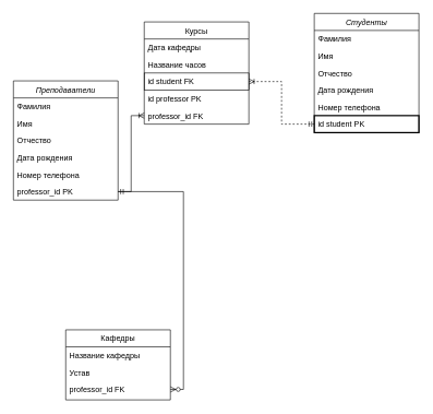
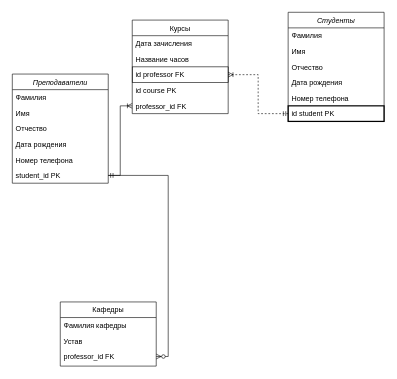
  <mxCell id="0" />
  <mxCell id="1" parent="0" />
  <mxCell id="2" value="Преподаватели" style="swimlane;fontStyle=2;align=center;verticalAlign=top;childLayout=stackLayout;horizontal=1;startSize=26;horizontalStack=0;resizeParent=1;resizeLast=0;collapsible=1;marginBottom=0;rounded=0;shadow=0;strokeWidth=1;" vertex="1" parent="1"><mxGeometry x="20" y="123" width="160" height="182" as="geometry"><mxRectangle x="230" y="140" width="160" height="26" as="alternateBounds" /></mxGeometry></mxCell>
  <mxCell id="3" value="Фамилия" style="text;align=left;verticalAlign=top;spacingLeft=4;spacingRight=4;overflow=hidden;rotatable=0;points=[[0,0.5],[1,0.5]];portConstraint=eastwest;" vertex="1" parent="2"><mxGeometry y="26" width="160" height="26" as="geometry" /></mxCell>
  <mxCell id="4" value="Имя" style="text;align=left;verticalAlign=top;spacingLeft=4;spacingRight=4;overflow=hidden;rotatable=0;points=[[0,0.5],[1,0.5]];portConstraint=eastwest;rounded=0;shadow=0;html=0;" vertex="1" parent="2"><mxGeometry y="52" width="160" height="26" as="geometry" /></mxCell>
  <mxCell id="5" value="Отчество" style="text;align=left;verticalAlign=top;spacingLeft=4;spacingRight=4;overflow=hidden;rotatable=0;points=[[0,0.5],[1,0.5]];portConstraint=eastwest;rounded=0;shadow=0;html=0;" vertex="1" parent="2"><mxGeometry y="78" width="160" height="26" as="geometry" /></mxCell>
  <mxCell id="6" value="Дата рождения" style="text;align=left;verticalAlign=top;spacingLeft=4;spacingRight=4;overflow=hidden;rotatable=0;points=[[0,0.5],[1,0.5]];portConstraint=eastwest;" vertex="1" parent="2"><mxGeometry y="104" width="160" height="26" as="geometry" /></mxCell>
  <mxCell id="7" value="Номер телефона" style="text;align=left;verticalAlign=top;spacingLeft=4;spacingRight=4;overflow=hidden;rotatable=0;points=[[0,0.5],[1,0.5]];portConstraint=eastwest;" vertex="1" parent="2"><mxGeometry y="130" width="160" height="26" as="geometry" /></mxCell>
- <mxCell id="8" value="professor_id PK" style="text;align=left;verticalAlign=top;spacingLeft=4;spacingRight=4;overflow=hidden;rotatable=0;points=[[0,0.5],[1,0.5]];portConstraint=eastwest;" vertex="1" parent="2"><mxGeometry y="156" width="160" height="26" as="geometry" /></mxCell>
+ <mxCell id="8" value="student_id PK" style="text;align=left;verticalAlign=top;spacingLeft=4;spacingRight=4;overflow=hidden;rotatable=0;points=[[0,0.5],[1,0.5]];portConstraint=eastwest;" vertex="1" parent="2"><mxGeometry y="156" width="160" height="26" as="geometry" /></mxCell>
  <mxCell id="9" value="Кафедры" style="swimlane;fontStyle=0;align=center;verticalAlign=top;childLayout=stackLayout;horizontal=1;startSize=26;horizontalStack=0;resizeParent=1;resizeLast=0;collapsible=1;marginBottom=0;rounded=0;shadow=0;strokeWidth=1;" vertex="1" parent="1"><mxGeometry x="100" y="503" width="160" height="107" as="geometry"><mxRectangle x="130" y="380" width="160" height="26" as="alternateBounds" /></mxGeometry></mxCell>
- <mxCell id="10" value="Название кафедры" style="text;align=left;verticalAlign=top;spacingLeft=4;spacingRight=4;overflow=hidden;rotatable=0;points=[[0,0.5],[1,0.5]];portConstraint=eastwest;" vertex="1" parent="9"><mxGeometry y="26" width="160" height="26" as="geometry" /></mxCell>
+ <mxCell id="10" value="Фамилия кафедры" style="text;align=left;verticalAlign=top;spacingLeft=4;spacingRight=4;overflow=hidden;rotatable=0;points=[[0,0.5],[1,0.5]];portConstraint=eastwest;" vertex="1" parent="9"><mxGeometry y="26" width="160" height="26" as="geometry" /></mxCell>
  <mxCell id="11" value="Устав" style="text;align=left;verticalAlign=top;spacingLeft=4;spacingRight=4;overflow=hidden;rotatable=0;points=[[0,0.5],[1,0.5]];portConstraint=eastwest;rounded=0;shadow=0;html=0;" vertex="1" parent="9"><mxGeometry y="52" width="160" height="26" as="geometry" /></mxCell>
  <mxCell id="12" value="professor_id FK" style="text;align=left;verticalAlign=top;spacingLeft=4;spacingRight=4;overflow=hidden;rotatable=0;points=[[0,0.5],[1,0.5]];portConstraint=eastwest;rounded=0;shadow=0;html=0;" vertex="1" parent="9"><mxGeometry y="78" width="160" height="26" as="geometry" /></mxCell>
  <mxCell id="13" value="Курсы" style="swimlane;fontStyle=0;align=center;verticalAlign=top;childLayout=stackLayout;horizontal=1;startSize=26;horizontalStack=0;resizeParent=1;resizeLast=0;collapsible=1;marginBottom=0;rounded=0;shadow=0;strokeWidth=1;" vertex="1" parent="1"><mxGeometry x="220" y="33" width="160" height="156" as="geometry"><mxRectangle x="340" y="380" width="170" height="26" as="alternateBounds" /></mxGeometry></mxCell>
- <mxCell id="14" value="Дата кафедры" style="text;align=left;verticalAlign=top;spacingLeft=4;spacingRight=4;overflow=hidden;rotatable=0;points=[[0,0.5],[1,0.5]];portConstraint=eastwest;" vertex="1" parent="13"><mxGeometry y="26" width="160" height="26" as="geometry" /></mxCell>
+ <mxCell id="14" value="Дата зачисления" style="text;align=left;verticalAlign=top;spacingLeft=4;spacingRight=4;overflow=hidden;rotatable=0;points=[[0,0.5],[1,0.5]];portConstraint=eastwest;" vertex="1" parent="13"><mxGeometry y="26" width="160" height="26" as="geometry" /></mxCell>
  <mxCell id="15" value="Название часов" style="text;align=left;verticalAlign=top;spacingLeft=4;spacingRight=4;overflow=hidden;rotatable=0;points=[[0,0.5],[1,0.5]];portConstraint=eastwest;" vertex="1" parent="13"><mxGeometry y="52" width="160" height="26" as="geometry" /></mxCell>
- <mxCell id="16" value="id student FK" style="text;align=left;verticalAlign=top;spacingLeft=4;spacingRight=4;overflow=hidden;rotatable=0;points=[[0,0.5],[1,0.5]];portConstraint=eastwest;strokeColor=default;" vertex="1" parent="13"><mxGeometry y="78" width="160" height="26" as="geometry" /></mxCell>
- <mxCell id="17" value="id professor PK" style="text;align=left;verticalAlign=top;spacingLeft=4;spacingRight=4;overflow=hidden;rotatable=0;points=[[0,0.5],[1,0.5]];portConstraint=eastwest;" vertex="1" parent="13"><mxGeometry y="104" width="160" height="26" as="geometry" /></mxCell>
+ <mxCell id="16" value="id professor FK" style="text;align=left;verticalAlign=top;spacingLeft=4;spacingRight=4;overflow=hidden;rotatable=0;points=[[0,0.5],[1,0.5]];portConstraint=eastwest;strokeColor=default;" vertex="1" parent="13"><mxGeometry y="78" width="160" height="26" as="geometry" /></mxCell>
+ <mxCell id="17" value="id course PK" style="text;align=left;verticalAlign=top;spacingLeft=4;spacingRight=4;overflow=hidden;rotatable=0;points=[[0,0.5],[1,0.5]];portConstraint=eastwest;" vertex="1" parent="13"><mxGeometry y="104" width="160" height="26" as="geometry" /></mxCell>
  <mxCell id="18" value="professor_id FK" style="text;align=left;verticalAlign=top;spacingLeft=4;spacingRight=4;overflow=hidden;rotatable=0;points=[[0,0.5],[1,0.5]];portConstraint=eastwest;" vertex="1" parent="13"><mxGeometry y="130" width="160" height="26" as="geometry" /></mxCell>
  <mxCell id="19" value="Студенты" style="swimlane;fontStyle=2;align=center;verticalAlign=top;childLayout=stackLayout;horizontal=1;startSize=26;horizontalStack=0;resizeParent=1;resizeLast=0;collapsible=1;marginBottom=0;rounded=0;shadow=0;strokeWidth=1;" vertex="1" parent="1"><mxGeometry x="480" y="20" width="160" height="182" as="geometry"><mxRectangle x="230" y="140" width="160" height="26" as="alternateBounds" /></mxGeometry></mxCell>
  <mxCell id="20" value="Фамилия" style="text;align=left;verticalAlign=top;spacingLeft=4;spacingRight=4;overflow=hidden;rotatable=0;points=[[0,0.5],[1,0.5]];portConstraint=eastwest;" vertex="1" parent="19"><mxGeometry y="26" width="160" height="26" as="geometry" /></mxCell>
  <mxCell id="21" value="Имя" style="text;align=left;verticalAlign=top;spacingLeft=4;spacingRight=4;overflow=hidden;rotatable=0;points=[[0,0.5],[1,0.5]];portConstraint=eastwest;rounded=0;shadow=0;html=0;" vertex="1" parent="19"><mxGeometry y="52" width="160" height="26" as="geometry" /></mxCell>
  <mxCell id="22" value="Отчество" style="text;align=left;verticalAlign=top;spacingLeft=4;spacingRight=4;overflow=hidden;rotatable=0;points=[[0,0.5],[1,0.5]];portConstraint=eastwest;rounded=0;shadow=0;html=0;" vertex="1" parent="19"><mxGeometry y="78" width="160" height="26" as="geometry" /></mxCell>
  <mxCell id="23" value="Дата рождения" style="text;align=left;verticalAlign=top;spacingLeft=4;spacingRight=4;overflow=hidden;rotatable=0;points=[[0,0.5],[1,0.5]];portConstraint=eastwest;" vertex="1" parent="19"><mxGeometry y="104" width="160" height="26" as="geometry" /></mxCell>
  <mxCell id="24" value="Номер телефона" style="text;align=left;verticalAlign=top;spacingLeft=4;spacingRight=4;overflow=hidden;rotatable=0;points=[[0,0.5],[1,0.5]];portConstraint=eastwest;" vertex="1" parent="19"><mxGeometry y="130" width="160" height="26" as="geometry" /></mxCell>
  <mxCell id="25" value="id student PK" style="text;align=left;verticalAlign=top;spacingLeft=4;spacingRight=4;overflow=hidden;rotatable=0;points=[[0,0.5],[1,0.5]];portConstraint=eastwest;strokeWidth=2;strokeColor=default;" vertex="1" parent="19"><mxGeometry y="156" width="160" height="26" as="geometry" /></mxCell>
  <mxCell id="26" value="" style="fontSize=12;html=1;endArrow=ERoneToMany;startArrow=ERmandOne;rounded=0;exitX=1;exitY=0.5;exitDx=0;exitDy=0;entryX=0;entryY=0.5;entryDx=0;entryDy=0;edgeStyle=orthogonalEdgeStyle;" edge="1" parent="1" source="8" target="18"><mxGeometry width="100" height="100" relative="1" as="geometry"><mxPoint x="350.5" y="232.998" as="sourcePoint" /><mxPoint x="210" y="203" as="targetPoint" /></mxGeometry></mxCell>
  <mxCell id="27" value="" style="fontSize=12;html=1;endArrow=ERoneToMany;startArrow=ERmandOne;rounded=0;exitX=0;exitY=0.5;exitDx=0;exitDy=0;entryX=1;entryY=0.5;entryDx=0;entryDy=0;edgeStyle=elbowEdgeStyle;dashed=1;" edge="1" parent="1" source="25" target="16"><mxGeometry width="100" height="100" relative="1" as="geometry"><mxPoint x="370" y="343" as="sourcePoint" /><mxPoint x="370" y="203" as="targetPoint" /></mxGeometry></mxCell>
  <mxCell id="28" value="" style="edgeStyle=elbowEdgeStyle;fontSize=12;html=1;endArrow=ERzeroToMany;endFill=1;rounded=0;entryX=1;entryY=0.5;entryDx=0;entryDy=0;exitX=1;exitY=0.5;exitDx=0;exitDy=0;" edge="1" parent="1" source="8" target="12"><mxGeometry width="100" height="100" relative="1" as="geometry"><mxPoint x="180" y="292" as="sourcePoint" /><mxPoint x="260" y="617.5" as="targetPoint" /><Array as="points"><mxPoint x="280" y="453" /><mxPoint x="122.4" y="461.92" /></Array></mxGeometry></mxCell>
